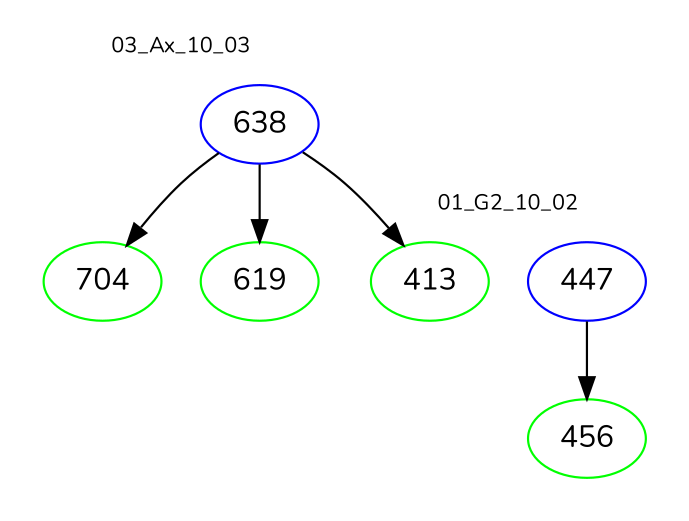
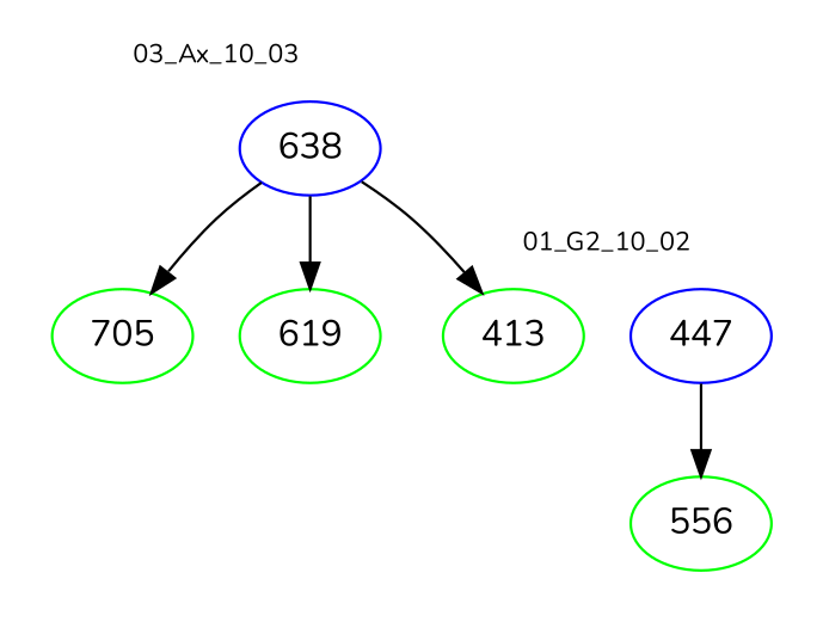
  digraph {
    fontname=Nunito
    node [color=green fontname=Nunito]
    edge [color=black fontname=Nunito]
    n1 [color=blue label=638]
-   n2 [label=704]
+   n2 [label=705]
    n3 [label=619]
    n4 [color=blue label=447]
    n5 [label=413]
-   n6 [label=456]
+   n6 [label=556]
    subgraph cluster_1 {
      color=white
      fontsize=10
      label="03_Ax_10_03"
      n1
      n2
      n3
    }
    subgraph cluster_2 {
      color=white
      fontsize=10
      label="01_G2_10_02"
      n4
      n5
      n6
    }
    n1 -> n2
    n1 -> n3
    n1 -> n5
    n4 -> n6
  }
